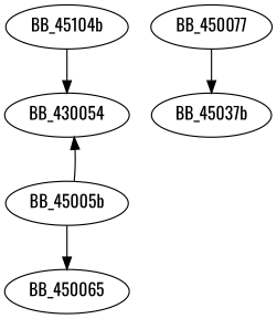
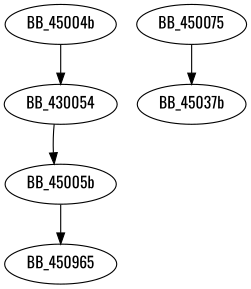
  digraph {
    fontname=Oswald
    node [fontname=Oswald]
    edge [fontname=Oswald]
    n1 [label=BB_430054]
-   BB_45004b [label=BB_45104b]
+   BB_45004b
    BB_45005b
-   BB_450065
+   BB_450065 [label=BB_450965]
    n5 [label=BB_45037b]
-   BB_450077
-   BB_45005b -> n1
+   BB_450077 [label=BB_450075]
+   n1 -> BB_45005b
    BB_45004b -> n1
    BB_45005b -> BB_450065
    BB_450077 -> n5
  }
